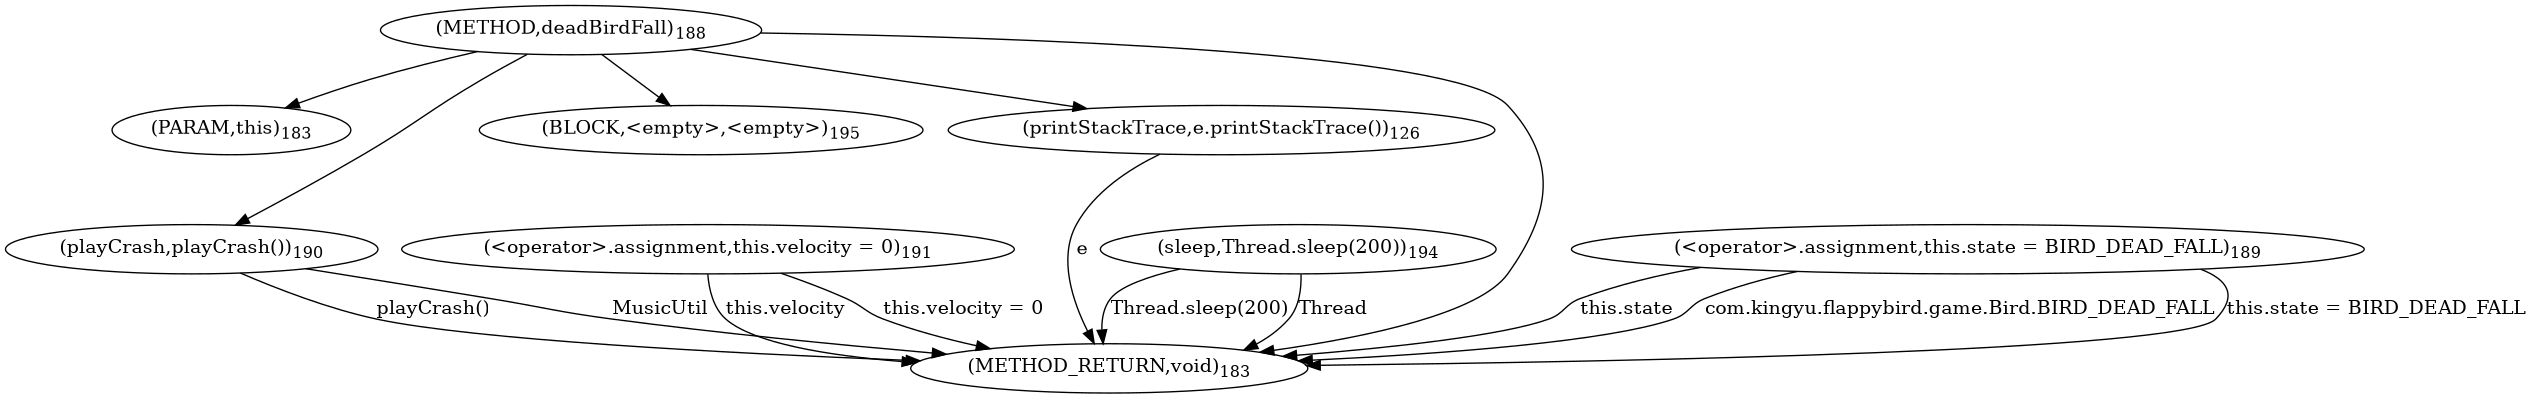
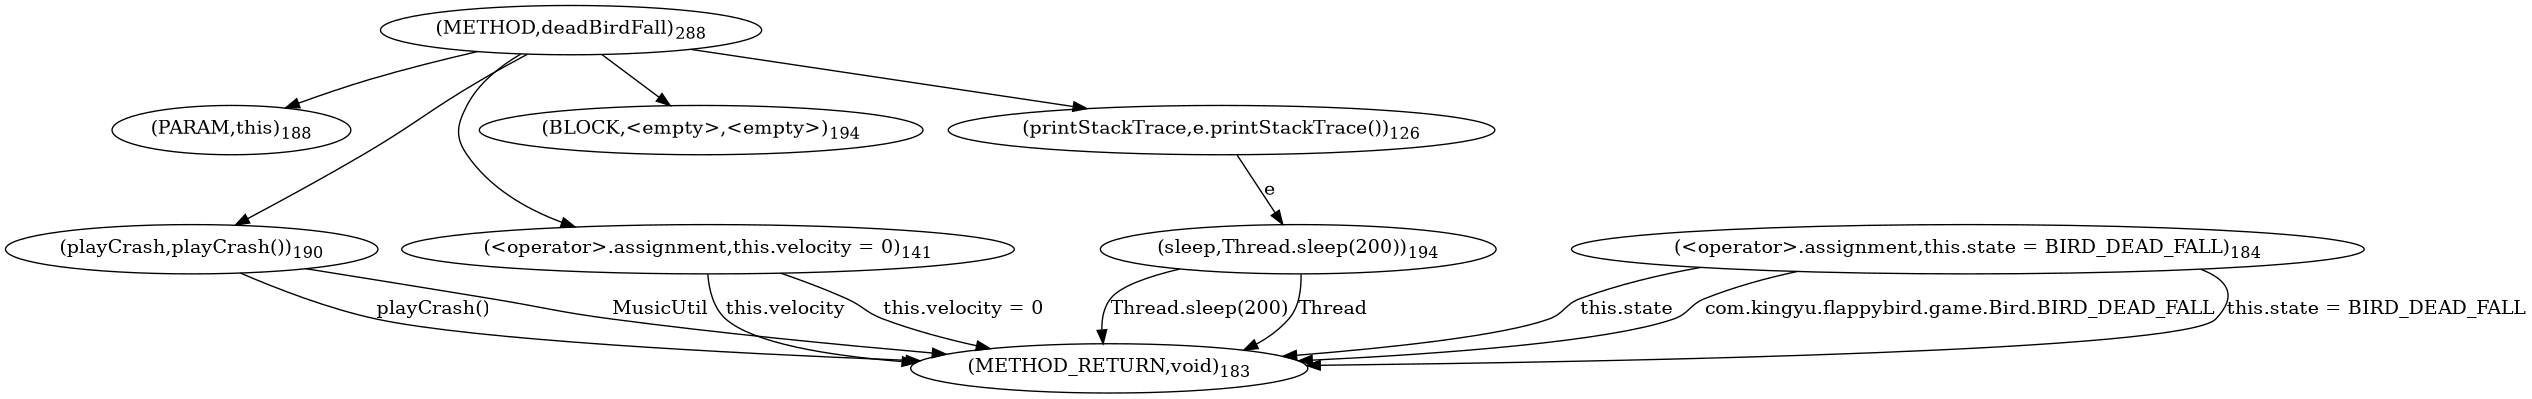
  digraph {
-   n1 [label=<(METHOD,deadBirdFall)<SUB>188</SUB>>]
-   n2 [label=<(PARAM,this)<SUB>183</SUB>>]
+   n1 [label=<(METHOD,deadBirdFall)<SUB>288</SUB>>]
+   n2 [label=<(PARAM,this)<SUB>188</SUB>>]
    n3 [label=<(playCrash,playCrash())<SUB>190</SUB>>]
-   n4 [label=<(&lt;operator&gt;.assignment,this.velocity = 0)<SUB>191</SUB>>]
-   n5 [label=<(BLOCK,&lt;empty&gt;,&lt;empty&gt;)<SUB>195</SUB>>]
+   n4 [label=<(&lt;operator&gt;.assignment,this.velocity = 0)<SUB>141</SUB>>]
+   n5 [label=<(BLOCK,&lt;empty&gt;,&lt;empty&gt;)<SUB>194</SUB>>]
    n6 [label=<(printStackTrace,e.printStackTrace())<SUB>126</SUB>>]
    n7 [label=<(METHOD_RETURN,void)<SUB>183</SUB>>]
    n8 [label=<(sleep,Thread.sleep(200))<SUB>194</SUB>>]
-   n9 [label=<(&lt;operator&gt;.assignment,this.state = BIRD_DEAD_FALL)<SUB>189</SUB>>]
+   n9 [label=<(&lt;operator&gt;.assignment,this.state = BIRD_DEAD_FALL)<SUB>184</SUB>>]
    n1 -> n2
    n1 -> n3
-   n1 -> n7
+   n1 -> n4
    n1 -> n5
    n1 -> n6
    n3 -> n7 [label="playCrash()"]
    n3 -> n7 [label=MusicUtil]
    n4 -> n7 [label="this.velocity"]
    n4 -> n7 [label="this.velocity = 0"]
-   n6 -> n7 [label=e]
+   n6 -> n8 [label=e]
    n8 -> n7 [label="Thread.sleep(200)"]
    n8 -> n7 [label=Thread]
    n9 -> n7 [label="this.state"]
    n9 -> n7 [label="com.kingyu.flappybird.game.Bird.BIRD_DEAD_FALL"]
    n9 -> n7 [label="this.state = BIRD_DEAD_FALL"]
  }
